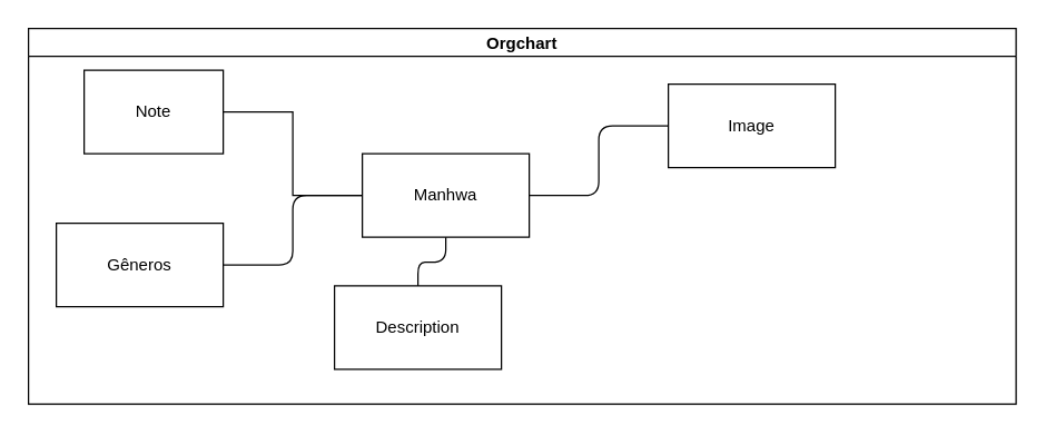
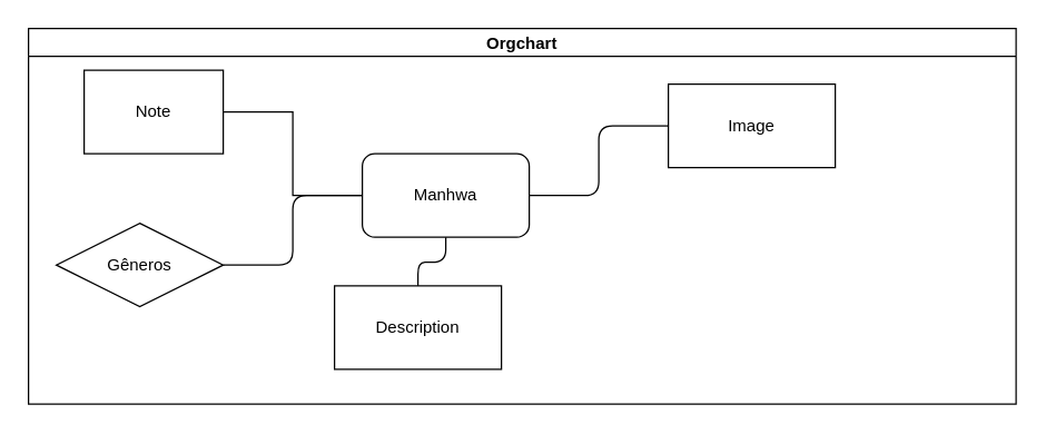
  <mxCell id="0" />
  <mxCell id="1" parent="0" />
  <mxCell id="2" value="Orgchart" style="swimlane;startSize=20;horizontal=1;containerType=tree;newEdgeStyle={&quot;edgeStyle&quot;:&quot;elbowEdgeStyle&quot;,&quot;startArrow&quot;:&quot;none&quot;,&quot;endArrow&quot;:&quot;none&quot;};" vertex="1" parent="1"><mxGeometry x="20" y="20" width="710" height="270" as="geometry" /></mxCell>
  <mxCell id="3" value="" style="edgeStyle=elbowEdgeStyle;elbow=vertical;sourcePerimeterSpacing=0;targetPerimeterSpacing=0;startArrow=none;endArrow=none;rounded=0;curved=0;" edge="1" parent="2" source="4" target="5"><mxGeometry relative="1" as="geometry" /></mxCell>
- <mxCell id="4" value="Manhwa" style="whiteSpace=wrap;html=1;align=center;treeFolding=1;treeMoving=1;newEdgeStyle={&quot;edgeStyle&quot;:&quot;elbowEdgeStyle&quot;,&quot;startArrow&quot;:&quot;none&quot;,&quot;endArrow&quot;:&quot;none&quot;};" vertex="1" parent="2"><mxGeometry x="240" y="90" width="120" height="60" as="geometry" /></mxCell>
+ <mxCell id="4" value="Manhwa" style="whiteSpace=wrap;html=1;align=center;treeFolding=1;treeMoving=1;newEdgeStyle={&quot;edgeStyle&quot;:&quot;elbowEdgeStyle&quot;,&quot;startArrow&quot;:&quot;none&quot;,&quot;endArrow&quot;:&quot;none&quot;};rounded=1;" vertex="1" parent="2"><mxGeometry x="240" y="90" width="120" height="60" as="geometry" /></mxCell>
  <mxCell id="5" value="Note" style="whiteSpace=wrap;html=1;align=center;verticalAlign=middle;treeFolding=1;treeMoving=1;newEdgeStyle={&quot;edgeStyle&quot;:&quot;elbowEdgeStyle&quot;,&quot;startArrow&quot;:&quot;none&quot;,&quot;endArrow&quot;:&quot;none&quot;};" vertex="1" parent="2"><mxGeometry x="40" y="30" width="100" height="60" as="geometry" /></mxCell>
  <mxCell id="6" value="" style="edgeStyle=elbowEdgeStyle;html=1;elbow=horizontal;startArrow=none;endArrow=none;" edge="1" source="4" target="7" parent="2"><mxGeometry relative="1" as="geometry" /></mxCell>
- <mxCell id="7" value="Gêneros" style="whiteSpace=wrap;html=1;align=center;treeFolding=1;treeMoving=1;newEdgeStyle={&quot;edgeStyle&quot;:&quot;elbowEdgeStyle&quot;,&quot;startArrow&quot;:&quot;none&quot;,&quot;endArrow&quot;:&quot;none&quot;};" vertex="1" parent="2"><mxGeometry x="20" y="140" width="120" height="60" as="geometry" /></mxCell>
+ <mxCell id="7" value="Gêneros" style="rhombus;whiteSpace=wrap;html=1;align=center;treeFolding=1;treeMoving=1;newEdgeStyle={&quot;edgeStyle&quot;:&quot;elbowEdgeStyle&quot;,&quot;startArrow&quot;:&quot;none&quot;,&quot;endArrow&quot;:&quot;none&quot;};" vertex="1" parent="2"><mxGeometry x="20" y="140" width="120" height="60" as="geometry" /></mxCell>
  <mxCell id="8" value="" style="edgeStyle=elbowEdgeStyle;html=1;elbow=horizontal;startArrow=none;endArrow=none;" edge="1" source="4" target="9" parent="2"><mxGeometry relative="1" as="geometry" /></mxCell>
  <mxCell id="9" value="Image" style="whiteSpace=wrap;html=1;align=center;treeFolding=1;treeMoving=1;newEdgeStyle={&quot;edgeStyle&quot;:&quot;elbowEdgeStyle&quot;,&quot;startArrow&quot;:&quot;none&quot;,&quot;endArrow&quot;:&quot;none&quot;};" vertex="1" parent="2"><mxGeometry x="460" y="40" width="120" height="60" as="geometry" /></mxCell>
  <mxCell id="10" value="" style="edgeStyle=elbowEdgeStyle;html=1;elbow=vertical;startArrow=none;endArrow=none;" edge="1" source="4" target="11" parent="2"><mxGeometry relative="1" as="geometry" /></mxCell>
  <mxCell id="11" value="Description" style="whiteSpace=wrap;html=1;align=center;treeFolding=1;treeMoving=1;newEdgeStyle={&quot;edgeStyle&quot;:&quot;elbowEdgeStyle&quot;,&quot;startArrow&quot;:&quot;none&quot;,&quot;endArrow&quot;:&quot;none&quot;};" vertex="1" parent="2"><mxGeometry x="220" y="185" width="120" height="60" as="geometry" /></mxCell>
